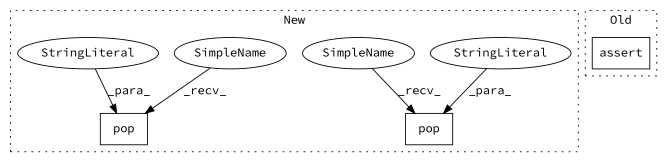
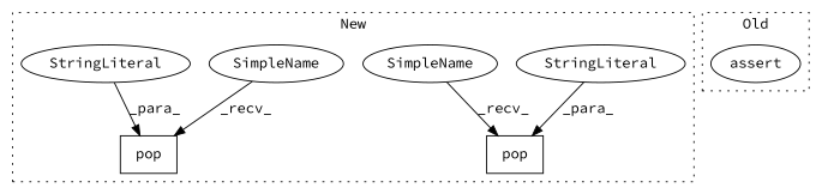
  digraph {
    fontname="Source Code Pro"
    node [a=32 l="4,1" shape=ellipse fontname="Source Code Pro"]
    edge [fontname="Source Code Pro"]
    n1 [label=pop s="3307,3339" shape=box]
    n2 [a=45 l=23 label=StringLiteral s=3311]
    n3 [label=pop s="3248,3271" shape=box]
    n4 [a=45 l=14 label=StringLiteral s=3252]
    n5 [a=42 l=6 label=SimpleName s=3300]
    n6 [a=42 l=6 label=SimpleName s=3241]
-   n7 [a=6 l=7 label=assert s=2490 shape=box]
+   n7 [a=6 l=7 label=assert s=2490]
    subgraph cluster_1 {
      label=New
      style=dotted
      n1
      n2
      n3
      n4
      n5
      n6
    }
    subgraph cluster_2 {
      label=Old
      style=dotted
      n7
    }
    n2 -> n1 [label=_para_]
    n4 -> n3 [label=_para_]
    n5 -> n1 [label=_recv_]
    n6 -> n3 [label=_recv_]
  }
